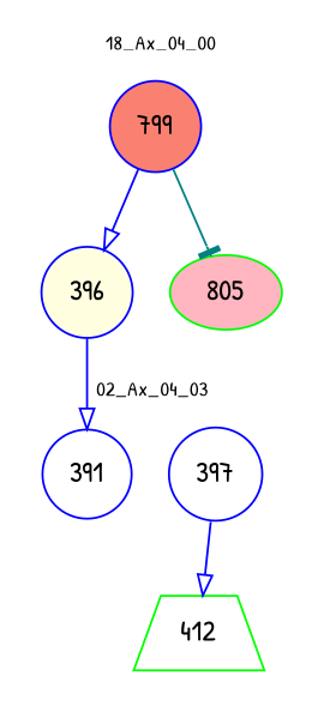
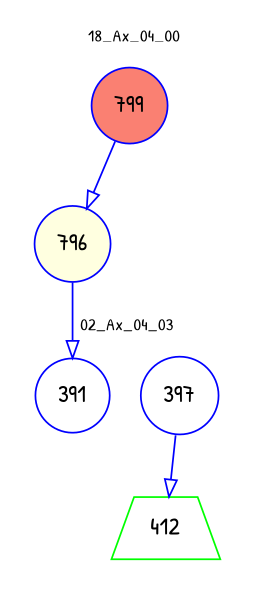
  digraph {
    fontname="Patrick Hand"
    node [color=blue fillcolor=white fontname="Patrick Hand" shape=circle style=filled]
    edge [arrowhead=onormal color=blue fontname="Patrick Hand"]
    n1 [label=397]
    n2 [label=391]
    n3 [color=green label=412 shape=trapezium]
    n4 [fillcolor=salmon label=799]
-   n5 [fillcolor=lightyellow label=396]
-   n6 [color=green fillcolor=lightpink label=805 shape=ellipse]
+   n5 [fillcolor=lightyellow label=796]
    subgraph cluster_1 {
      color=white
      fontsize=10
      label="02_Ax_04_03"
      n1
      n2
      n3
    }
    subgraph cluster_2 {
      color=white
      fontsize=10
      label="18_Ax_04_00"
      n4
      n5
-     n6
    }
    n1 -> n3
    n4 -> n5
-   n4 -> n6 [arrowhead=tee color=teal]
    n5 -> n2
  }
